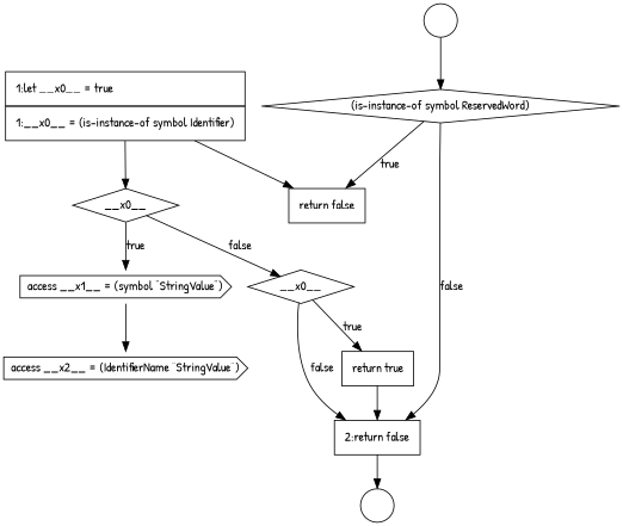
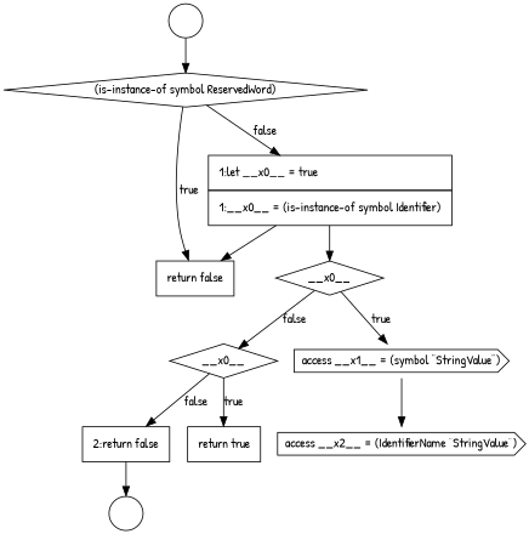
  digraph {
    fontname="Patrick Hand"
    node [color=black fillcolor=white fontname="Patrick Hand" shape=none style=filled]
    edge [color=black fontname="Patrick Hand"]
    n1 [label=<<font color="black">access __x2__ = (IdentifierName &quot;StringValue&quot;)</font>> shape=cds]
    n2 [label=<<font color="black">     <table border="0" cellborder="1" cellspacing="0" cellpadding="10">       <tr><td align="left">2:return false</td></tr>     </table>   </font>> margin=0]
    n3 [label=" " shape=circle]
    n4 [label=<<font color="black">__x0__</font>> shape=diamond]
    n5 [label=<<font color="black">     <table border="0" cellborder="1" cellspacing="0" cellpadding="10">       <tr><td align="left">return true</td></tr>     </table>   </font>> margin=0]
    n6 [label=" " shape=circle]
    n7 [label=<<font color="black">(is-instance-of symbol ReservedWord)</font>> shape=diamond]
    n8 [label=<<font color="black">     <table border="0" cellborder="1" cellspacing="0" cellpadding="10">       <tr><td align="left">return false</td></tr>     </table>   </font>> margin=0]
    n9 [label=<<font color="black">     <table border="0" cellborder="1" cellspacing="0" cellpadding="10">       <tr><td align="left">1:let __x0__ = true</td></tr>       <tr><td align="left">1:__x0__ = (is-instance-of symbol Identifier)</td></tr>     </table>   </font>> margin=0]
    n10 [label=<<font color="black">__x0__</font>> shape=diamond]
    n11 [label=<<font color="black">access __x1__ = (symbol &quot;StringValue&quot;)</font>> shape=cds]
    n2 -> n3
    n4 -> n2 [label=<<font color="black">false</font>>]
    n4 -> n5 [label=<<font color="black">true</font>>]
-   n5 -> n2
    n6 -> n7
    n7 -> n8 [label=<<font color="black">true</font>>]
-   n7 -> n2 [label=<<font color="black">false</font>>]
+   n7 -> n9 [label=<<font color="black">false</font>>]
    n9 -> n8
    n9 -> n10
    n10 -> n4 [label=<<font color="black">false</font>>]
    n10 -> n11 [label=<<font color="black">true</font>>]
    n11 -> n1
  }
